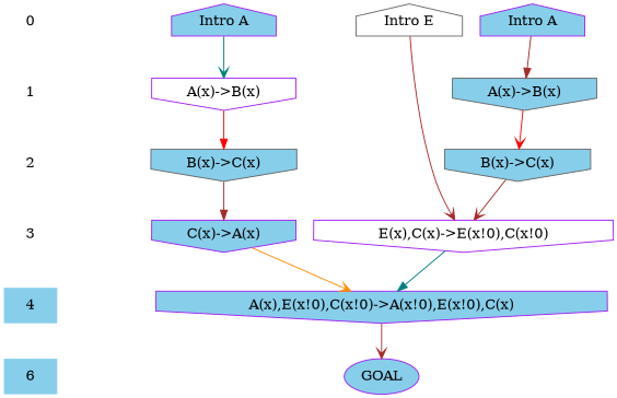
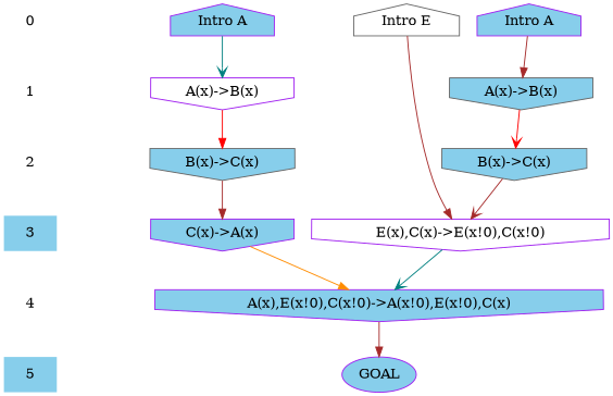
  digraph {
    ranksep=.5
    node [color=purple fillcolor=skyblue shape=invhouse style=filled]
    edge [arrowhead=vee]
    0 [fillcolor=white shape=plaintext]
    n2 [label="Intro A" shape=house]
    n3 [label="Intro A" shape=house]
    n4 [color=gray40 fillcolor=white label="Intro E" shape=house]
    1 [color=gray40 fillcolor=white shape=plaintext]
    n6 [color=gray40 label="A(x)->B(x)"]
    n7 [fillcolor=white label="A(x)->B(x)"]
    2 [color=gray40 fillcolor=white shape=plaintext]
    n9 [color=gray40 label="B(x)->C(x)"]
    n10 [color=gray40 label="B(x)->C(x)"]
-   3 [fillcolor=white shape=plaintext]
+   3 [shape=plaintext]
    n12 [label="C(x)->A(x)"]
    n13 [fillcolor=white label="E(x),C(x)->E(x!0),C(x!0)"]
-   4 [shape=plaintext]
+   4 [fillcolor=white shape=plaintext]
    n15 [label="A(x),E(x!0),C(x!0)->A(x!0),E(x!0),C(x)"]
-   5 [color=gray40 shape=plaintext label=6]
+   5 [color=gray40 shape=plaintext]
    n17 [label=GOAL shape=""]
    subgraph sub_1 {
      rank=same
      0
      n2
      n3
      n4
    }
    subgraph sub_2 {
      rank=same
      1
      n6
      n7
    }
    subgraph sub_3 {
      rank=same
      2
      n9
      n10
    }
    subgraph sub_4 {
      rank=same
      3
      n12
      n13
    }
    subgraph sub_5 {
      rank=same
      4
      n15
    }
    subgraph sub_6 {
      rank=same
      5
      n17
    }
    0 -> 1 [style=invis arrowhead=""]
    n2 -> n7 [color=teal]
    n3 -> n6 [arrowhead=normal color=brown]
-   n4 -> n13 [color=brown]
+   n4 -> n13 [arrowhead=normal color=brown]
    1 -> 2 [style=invis arrowhead=""]
    n6 -> n10 [color=red]
    n7 -> n9 [arrowhead=normal color=red]
    2 -> 3 [style=invis arrowhead=""]
    n9 -> n12 [arrowhead=normal color=brown]
    n10 -> n13 [color=brown]
    3 -> 4 [style=invis arrowhead=""]
-   n12 -> n15 [color=darkorange]
-   n13 -> n15 [arrowhead=normal color=teal]
+   n12 -> n15 [arrowhead=normal color=darkorange]
+   n13 -> n15 [color=teal]
    4 -> 5 [style=invis arrowhead=""]
-   n15 -> n17 [color=brown]
+   n15 -> n17 [arrowhead=normal color=brown]
  }
